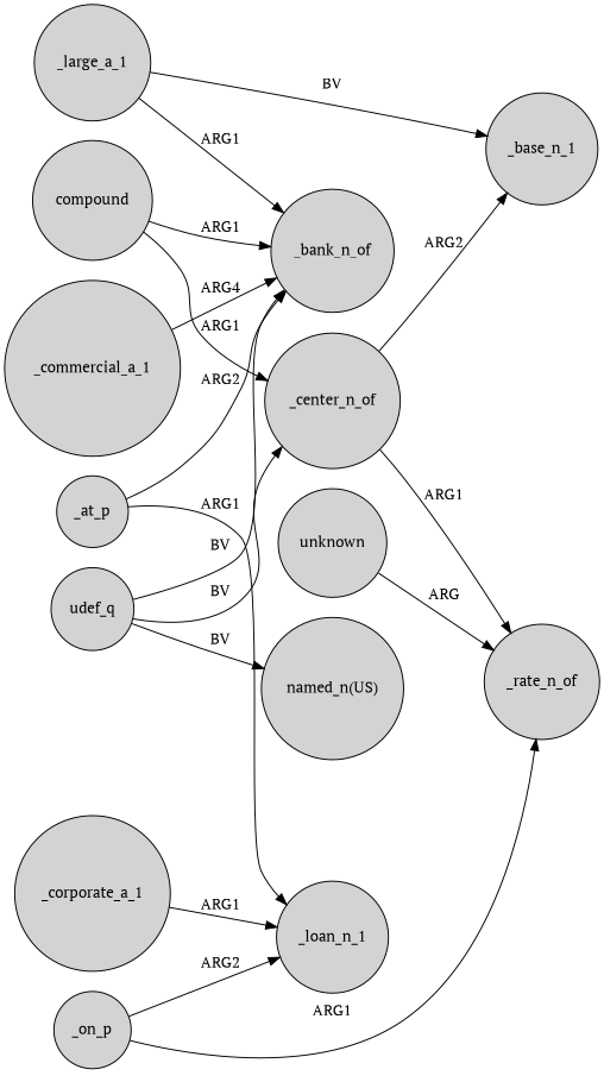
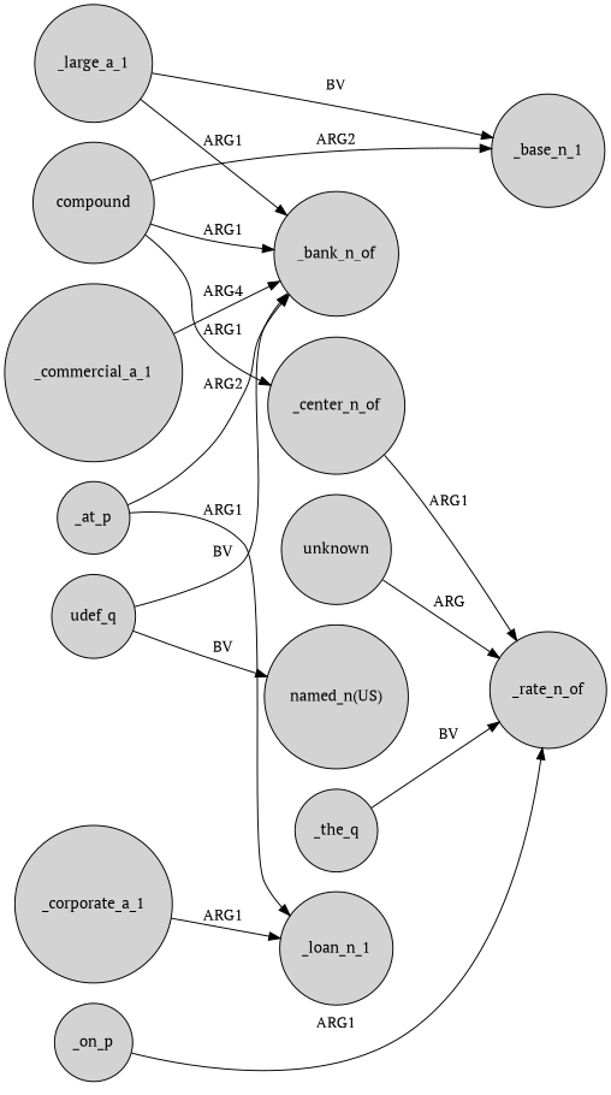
  digraph {
    fontname="PT Serif"
    rankdir=LR
    node [fontname="PT Serif" shape=circle style=filled]
    edge [fontname="PT Serif"]
    udef_q
    "named_n(US)"
    _bank_n_of
    _center_n_of
    _rate_n_of
    _on_p
    _loan_n_1
    _at_p
    compound
    _base_n_1
    _large_a_1
    unknown
+   _the_q
    _corporate_a_1
    _commercial_a_1
    udef_q -> "named_n(US)" [label=BV]
    udef_q -> _bank_n_of [label=BV]
-   udef_q -> _center_n_of [label=BV]
    _center_n_of -> _rate_n_of [label=ARG1]
    _on_p -> _rate_n_of [label=ARG1]
-   _on_p -> _loan_n_1 [label=ARG2]
    _at_p -> _bank_n_of [label=ARG2]
    _at_p -> _loan_n_1 [label=ARG1]
    compound -> _bank_n_of [label=ARG1]
    compound -> _center_n_of [label=ARG1]
-   _center_n_of -> _base_n_1 [label=ARG2]
+   compound -> _base_n_1 [label=ARG2]
    _large_a_1 -> _bank_n_of [label=ARG1]
    _large_a_1 -> _base_n_1 [label=BV]
    unknown -> _rate_n_of [label=ARG]
+   _the_q -> _rate_n_of [label=BV]
    _corporate_a_1 -> _loan_n_1 [label=ARG1]
    _commercial_a_1 -> _bank_n_of [label=ARG4]
  }
